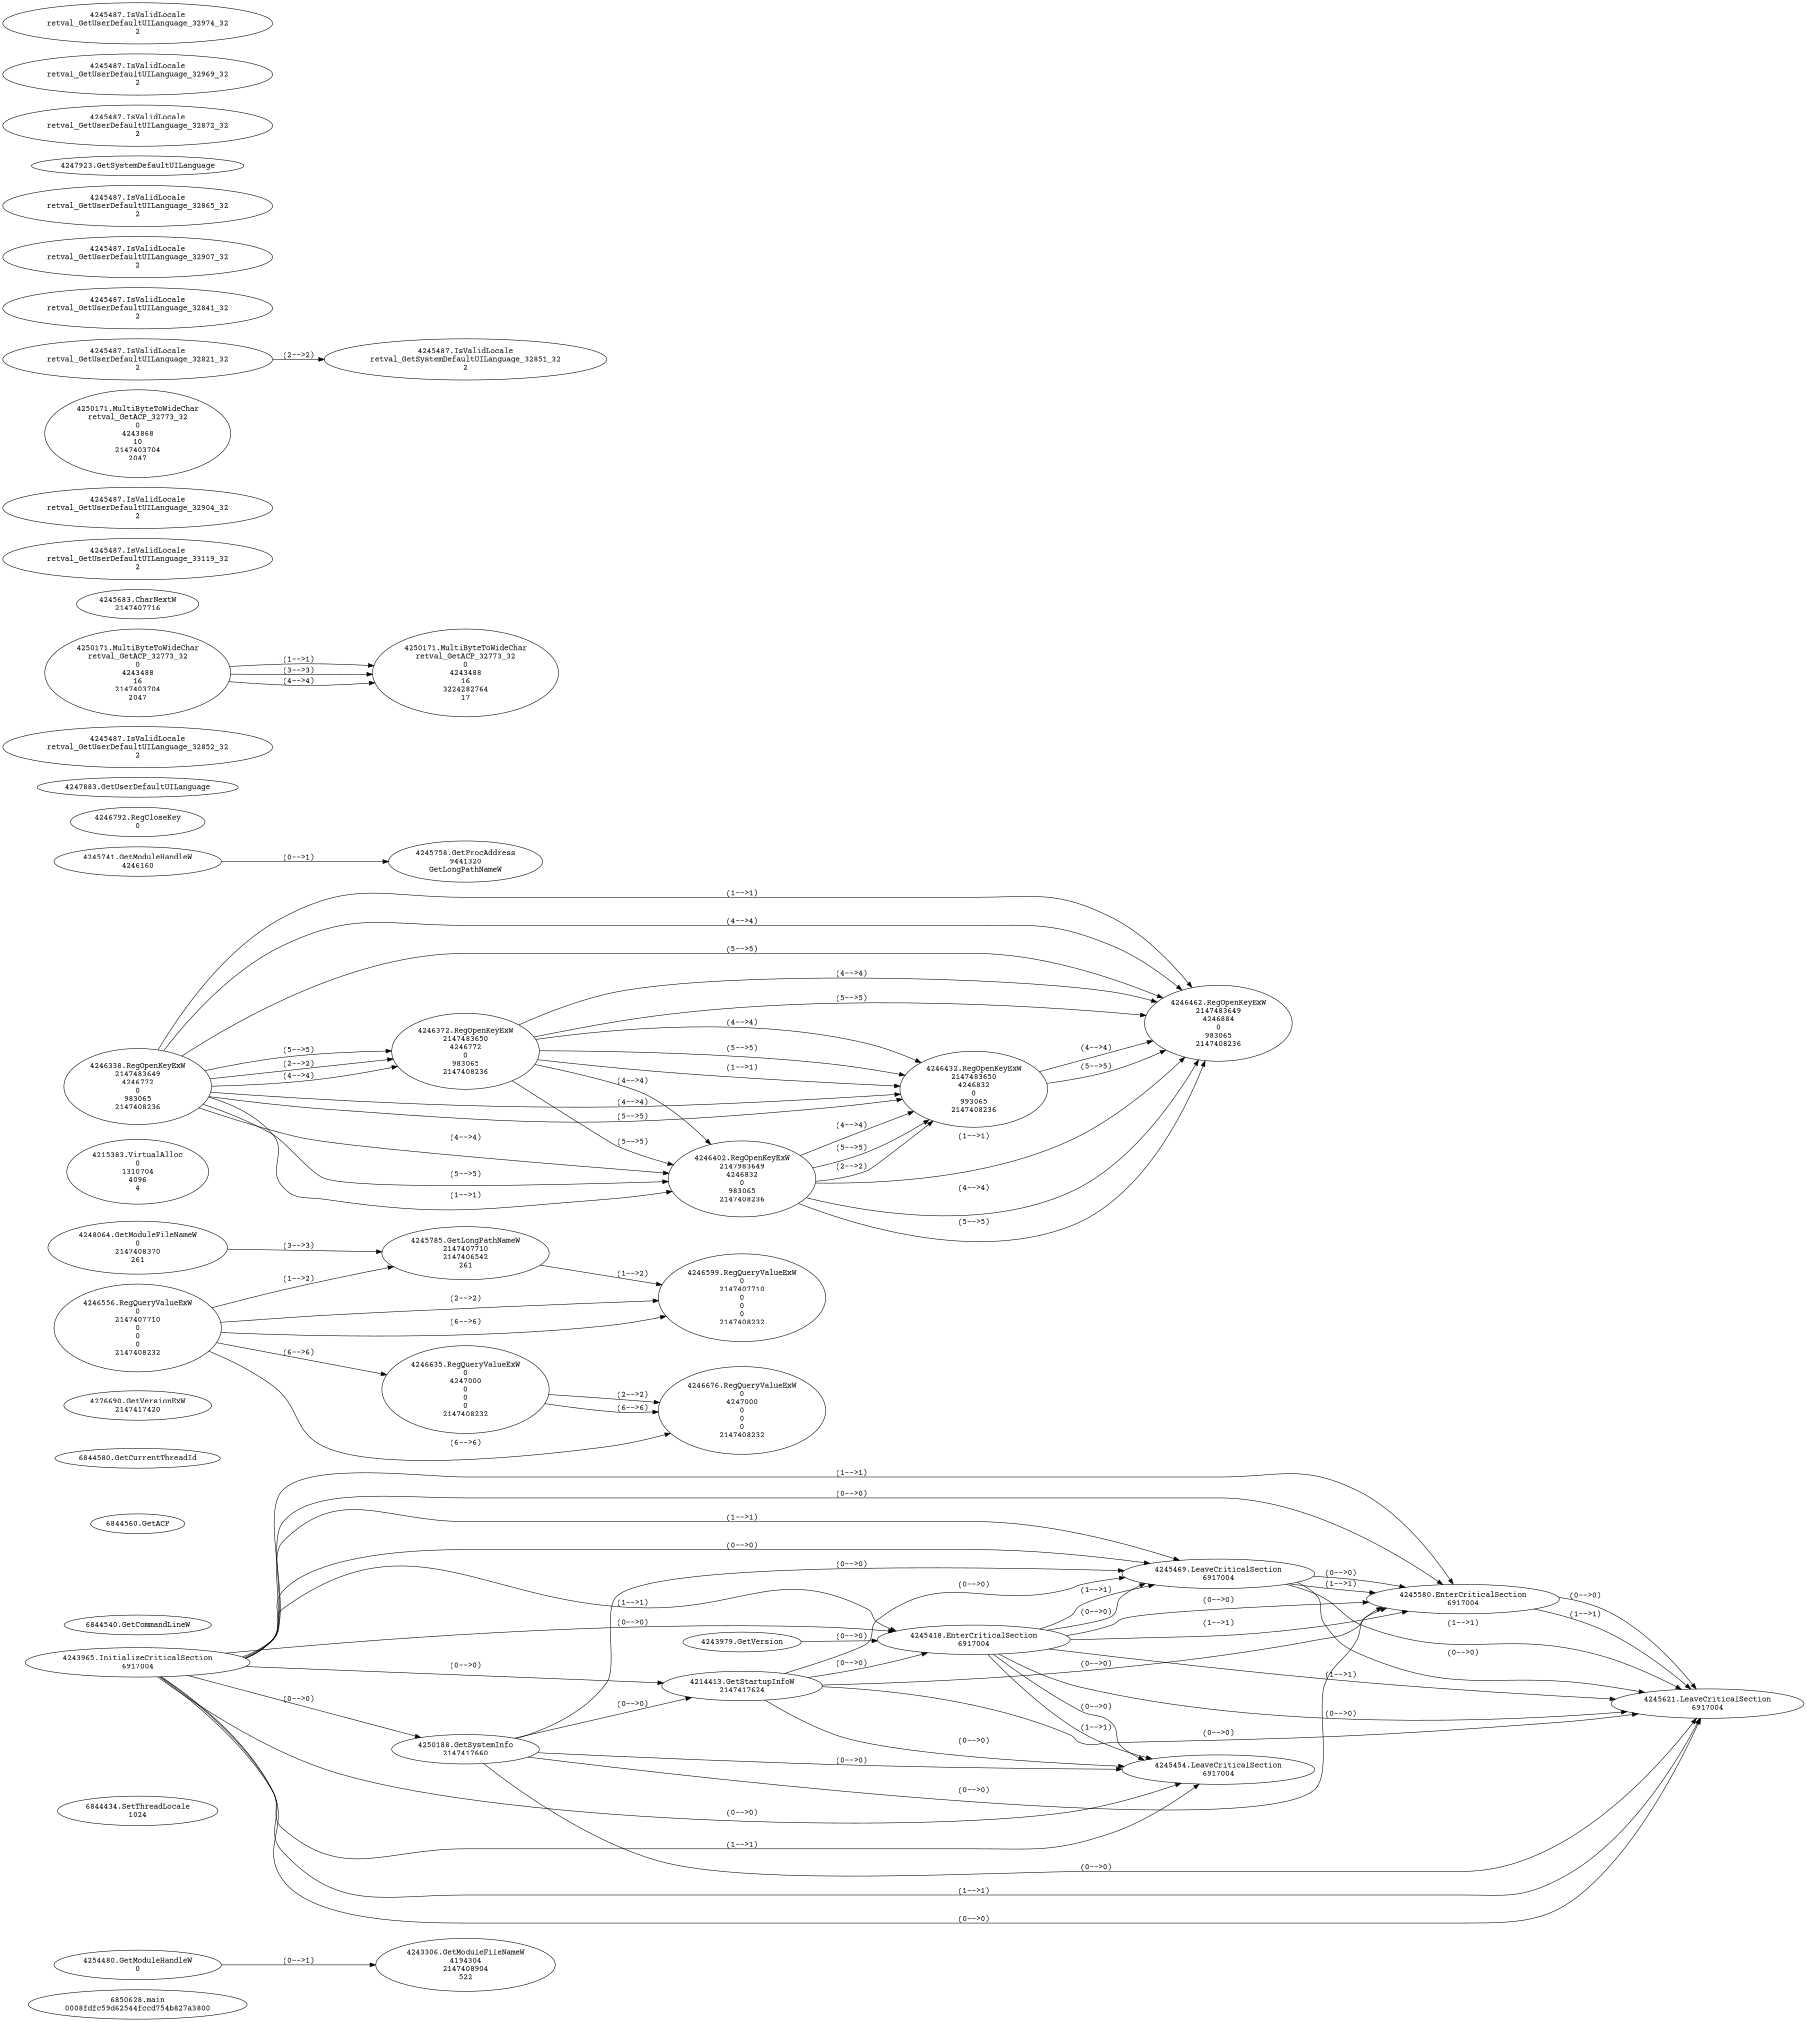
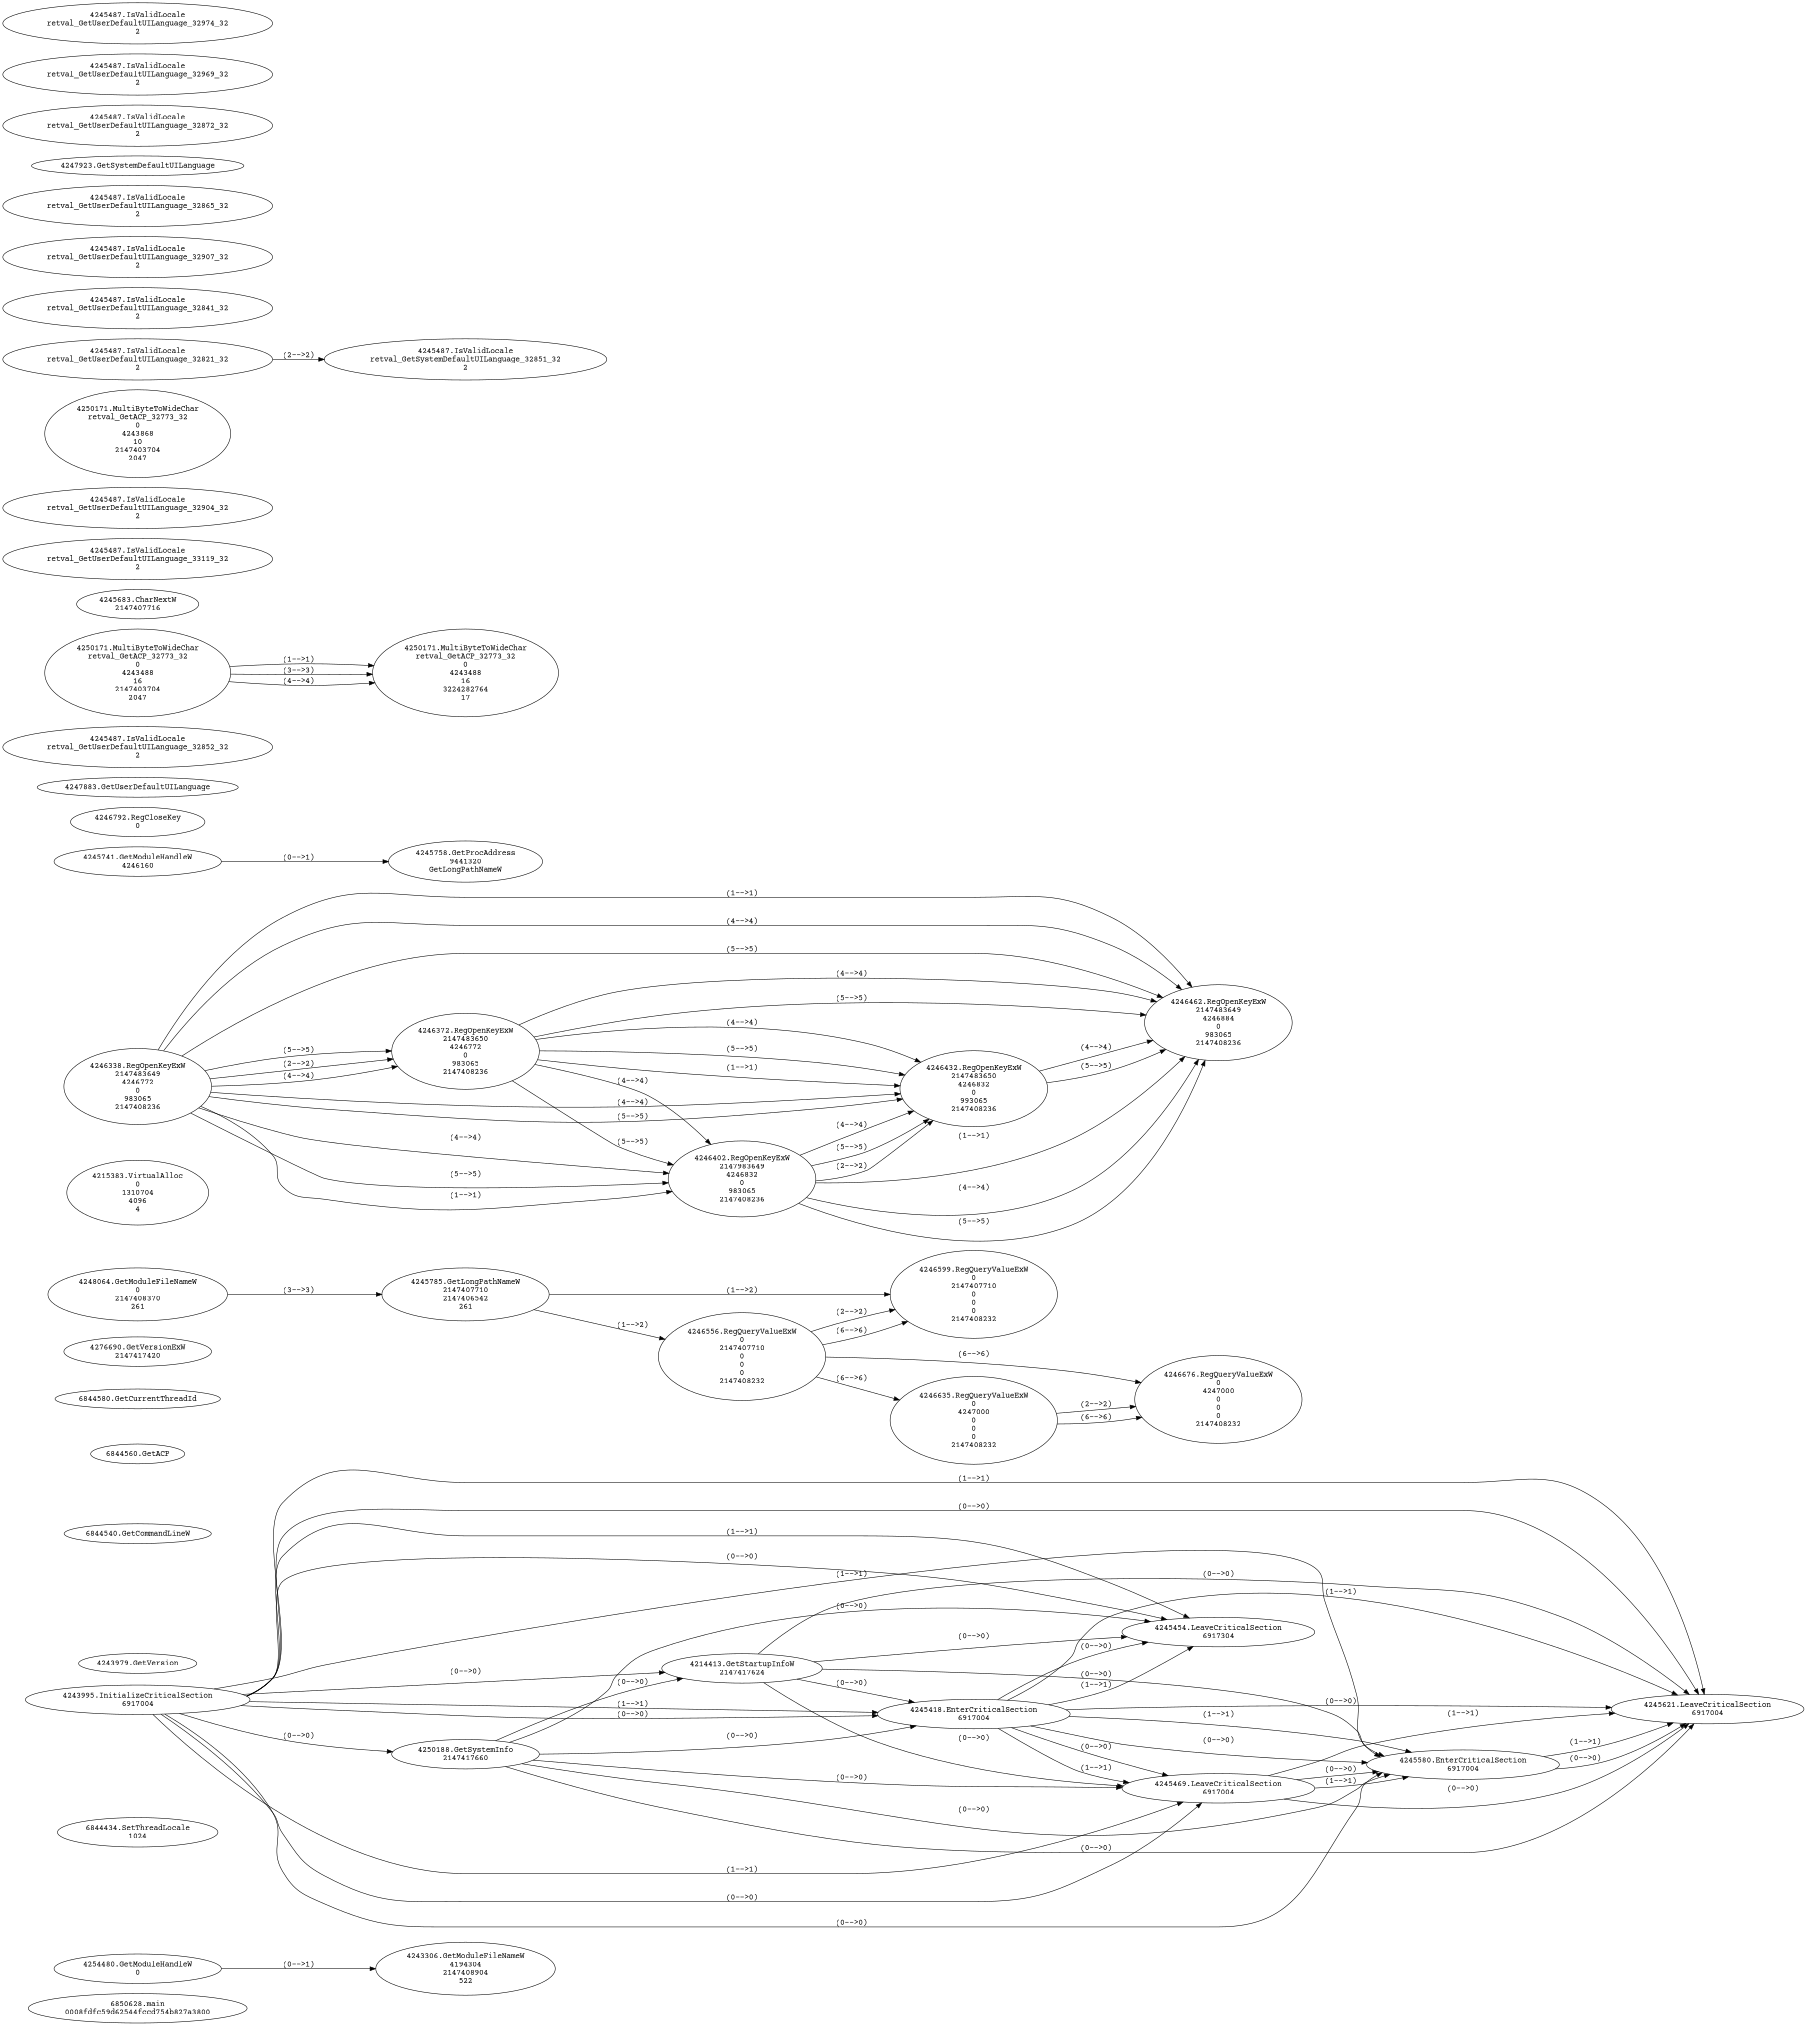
  digraph {
    fontname="Courier Prime"
    rankdir=LR
    node [fontname="Courier Prime"]
    edge [fontname="Courier Prime"]
    n1 [label="6850628.main\n0008fdfc59d62544fccd754b827a3800"]
    n2 [label="4254480.GetModuleHandleW\n0"]
    n3 [label="4243306.GetModuleFileNameW\n4194304\n2147408904\n522"]
    n4 [label="6844434.SetThreadLocale\n1024"]
-   n5 [label="4243965.InitializeCriticalSection\n6917004"]
+   n5 [label="4243995.InitializeCriticalSection\n6917004"]
    n6 [label="4250188.GetSystemInfo\n2147417660"]
    n7 [label="4214413.GetStartupInfoW\n2147417624"]
    n8 [label="4245418.EnterCriticalSection\n6917004"]
    n9 [label="4245469.LeaveCriticalSection\n6917004"]
-   n10 [label="4245454.LeaveCriticalSection\n6917004"]
+   n10 [label="4245454.LeaveCriticalSection\n6917304"]
    n11 [label="4245580.EnterCriticalSection\n6917004"]
    n12 [label="4245621.LeaveCriticalSection\n6917004"]
    n13 [label="4243979.GetVersion\n"]
    n14 [label="6844540.GetCommandLineW\n"]
    n15 [label="6844560.GetACP\n"]
    n16 [label="6844580.GetCurrentThreadId\n"]
    n17 [label="4276690.GetVersionExW\n2147417420"]
    n18 [label="4248064.GetModuleFileNameW\n0\n2147408370\n261"]
    n19 [label="4245785.GetLongPathNameW\n2147407710\n2147406542\n261"]
    n20 [label="4246556.RegQueryValueExW\n0\n2147407710\n0\n0\n0\n2147408232"]
    n21 [label="4246599.RegQueryValueExW\n0\n2147407710\n0\n0\n0\n2147408232"]
    n22 [label="4215383.VirtualAlloc\n0\n1310704\n4096\n4"]
    n23 [label="4246338.RegOpenKeyExW\n2147483649\n4246772\n0\n983065\n2147408236"]
    n24 [label="4246372.RegOpenKeyExW\n2147483650\n4246772\n0\n983065\n2147408236"]
    n25 [label="4246402.RegOpenKeyExW\n2147983649\n4246832\n0\n983065\n2147408236"]
    n26 [label="4246432.RegOpenKeyExW\n2147483650\n4246832\n0\n993065\n2147408236"]
    n27 [label="4246462.RegOpenKeyExW\n2147483649\n4246884\n0\n983065\n2147408236"]
    n28 [label="4245741.GetModuleHandleW\n4246160"]
    n29 [label="4245758.GetProcAddress\n9441320\nGetLongPathNameW"]
    n30 [label="4246635.RegQueryValueExW\n0\n4247000\n0\n0\n0\n2147408232"]
    n31 [label="4246676.RegQueryValueExW\n0\n4247000\n0\n0\n0\n2147408232"]
    n32 [label="4246792.RegCloseKey\n0"]
    n33 [label="4247883.GetUserDefaultUILanguage\n"]
    n34 [label="4245487.IsValidLocale\nretval_GetUserDefaultUILanguage_32852_32\n2"]
    n35 [label="4250171.MultiByteToWideChar\nretval_GetACP_32773_32\n0\n4243488\n16\n2147403704\n2047"]
    n36 [label="4250171.MultiByteToWideChar\nretval_GetACP_32773_32\n0\n4243488\n16\n3224282764\n17"]
    n37 [label="4245683.CharNextW\n2147407716"]
    n38 [label="4245487.IsValidLocale\nretval_GetUserDefaultUILanguage_33119_32\n2"]
    n39 [label="4245487.IsValidLocale\nretval_GetUserDefaultUILanguage_32904_32\n2"]
    n40 [label="4250171.MultiByteToWideChar\nretval_GetACP_32773_32\n0\n4243868\n10\n2147403704\n2047"]
    n41 [label="4245487.IsValidLocale\nretval_GetUserDefaultUILanguage_32821_32\n2"]
    n42 [label="4245487.IsValidLocale\nretval_GetSystemDefaultUILanguage_32851_32\n2"]
    n43 [label="4245487.IsValidLocale\nretval_GetUserDefaultUILanguage_32841_32\n2"]
    n44 [label="4245487.IsValidLocale\nretval_GetUserDefaultUILanguage_32907_32\n2"]
    n45 [label="4245487.IsValidLocale\nretval_GetUserDefaultUILanguage_32865_32\n2"]
    n46 [label="4247923.GetSystemDefaultUILanguage\n"]
    n47 [label="4245487.IsValidLocale\nretval_GetUserDefaultUILanguage_32872_32\n2"]
    n48 [label="4245487.IsValidLocale\nretval_GetUserDefaultUILanguage_32969_32\n2"]
    n49 [label="4245487.IsValidLocale\nretval_GetUserDefaultUILanguage_32974_32\n2"]
    n2 -> n3 [label="(0-->1)"]
    n5 -> n6 [label="(0-->0)"]
    n5 -> n7 [label="(0-->0)"]
    n5 -> n8 [label="(1-->1)"]
    n5 -> n8 [label="(0-->0)"]
    n5 -> n9 [label="(1-->1)"]
    n5 -> n9 [label="(0-->0)"]
    n5 -> n10 [label="(1-->1)"]
    n5 -> n10 [label="(0-->0)"]
    n5 -> n11 [label="(1-->1)"]
    n5 -> n11 [label="(0-->0)"]
    n5 -> n12 [label="(1-->1)"]
    n5 -> n12 [label="(0-->0)"]
    n6 -> n7 [label="(0-->0)"]
-   n13 -> n8 [label="(0-->0)"]
+   n6 -> n8 [label="(0-->0)"]
    n6 -> n9 [label="(0-->0)"]
    n6 -> n10 [label="(0-->0)"]
    n6 -> n11 [label="(0-->0)"]
    n6 -> n12 [label="(0-->0)"]
    n7 -> n8 [label="(0-->0)"]
    n7 -> n9 [label="(0-->0)"]
    n7 -> n10 [label="(0-->0)"]
    n7 -> n11 [label="(0-->0)"]
    n7 -> n12 [label="(0-->0)"]
    n8 -> n9 [label="(1-->1)"]
    n8 -> n9 [label="(0-->0)"]
    n8 -> n10 [label="(1-->1)"]
    n8 -> n10 [label="(0-->0)"]
    n8 -> n11 [label="(1-->1)"]
    n8 -> n11 [label="(0-->0)"]
    n8 -> n12 [label="(1-->1)"]
    n8 -> n12 [label="(0-->0)"]
    n9 -> n11 [label="(1-->1)"]
    n9 -> n11 [label="(0-->0)"]
    n9 -> n12 [label="(1-->1)"]
    n9 -> n12 [label="(0-->0)"]
    n11 -> n12 [label="(1-->1)"]
    n11 -> n12 [label="(0-->0)"]
    n18 -> n19 [label="(3-->3)"]
-   n20 -> n19 [label="(1-->2)"]
+   n19 -> n20 [label="(1-->2)"]
    n19 -> n21 [label="(1-->2)"]
    n20 -> n21 [label="(2-->2)"]
    n20 -> n21 [label="(6-->6)"]
    n20 -> n30 [label="(6-->6)"]
    n20 -> n31 [label="(6-->6)"]
    n23 -> n24 [label="(2-->2)"]
    n23 -> n24 [label="(4-->4)"]
    n23 -> n24 [label="(5-->5)"]
    n23 -> n25 [label="(1-->1)"]
    n23 -> n25 [label="(4-->4)"]
    n23 -> n25 [label="(5-->5)"]
    n23 -> n26 [label="(4-->4)"]
    n23 -> n26 [label="(5-->5)"]
    n23 -> n27 [label="(1-->1)"]
    n23 -> n27 [label="(4-->4)"]
    n23 -> n27 [label="(5-->5)"]
    n24 -> n25 [label="(4-->4)"]
    n24 -> n25 [label="(5-->5)"]
    n24 -> n26 [label="(1-->1)"]
    n24 -> n26 [label="(4-->4)"]
    n24 -> n26 [label="(5-->5)"]
    n24 -> n27 [label="(4-->4)"]
    n24 -> n27 [label="(5-->5)"]
    n25 -> n26 [label="(2-->2)"]
    n25 -> n26 [label="(4-->4)"]
    n25 -> n26 [label="(5-->5)"]
    n25 -> n27 [label="(1-->1)"]
    n25 -> n27 [label="(4-->4)"]
    n25 -> n27 [label="(5-->5)"]
    n26 -> n27 [label="(4-->4)"]
    n26 -> n27 [label="(5-->5)"]
    n28 -> n29 [label="(0-->1)"]
    n30 -> n31 [label="(2-->2)"]
    n30 -> n31 [label="(6-->6)"]
    n35 -> n36 [label="(1-->1)"]
    n35 -> n36 [label="(3-->3)"]
    n35 -> n36 [label="(4-->4)"]
    n41 -> n42 [label="(2-->2)"]
  }
